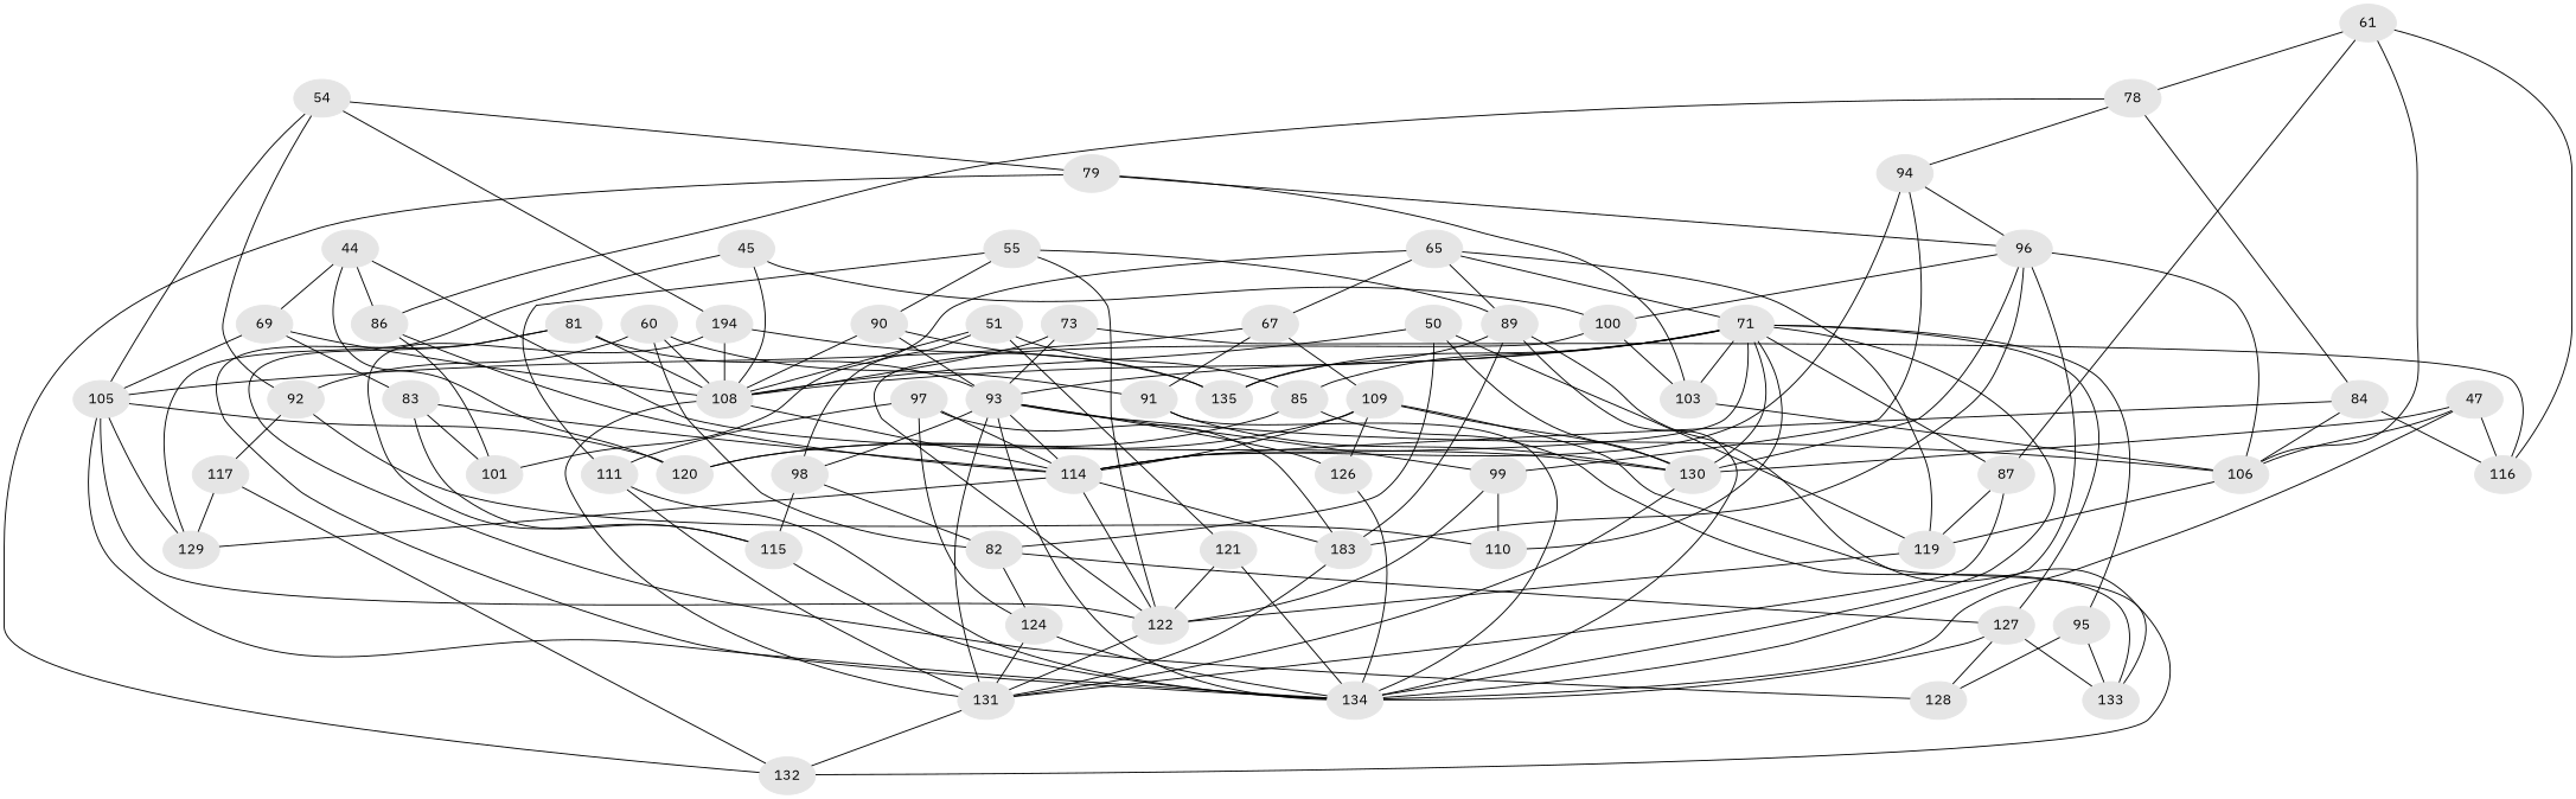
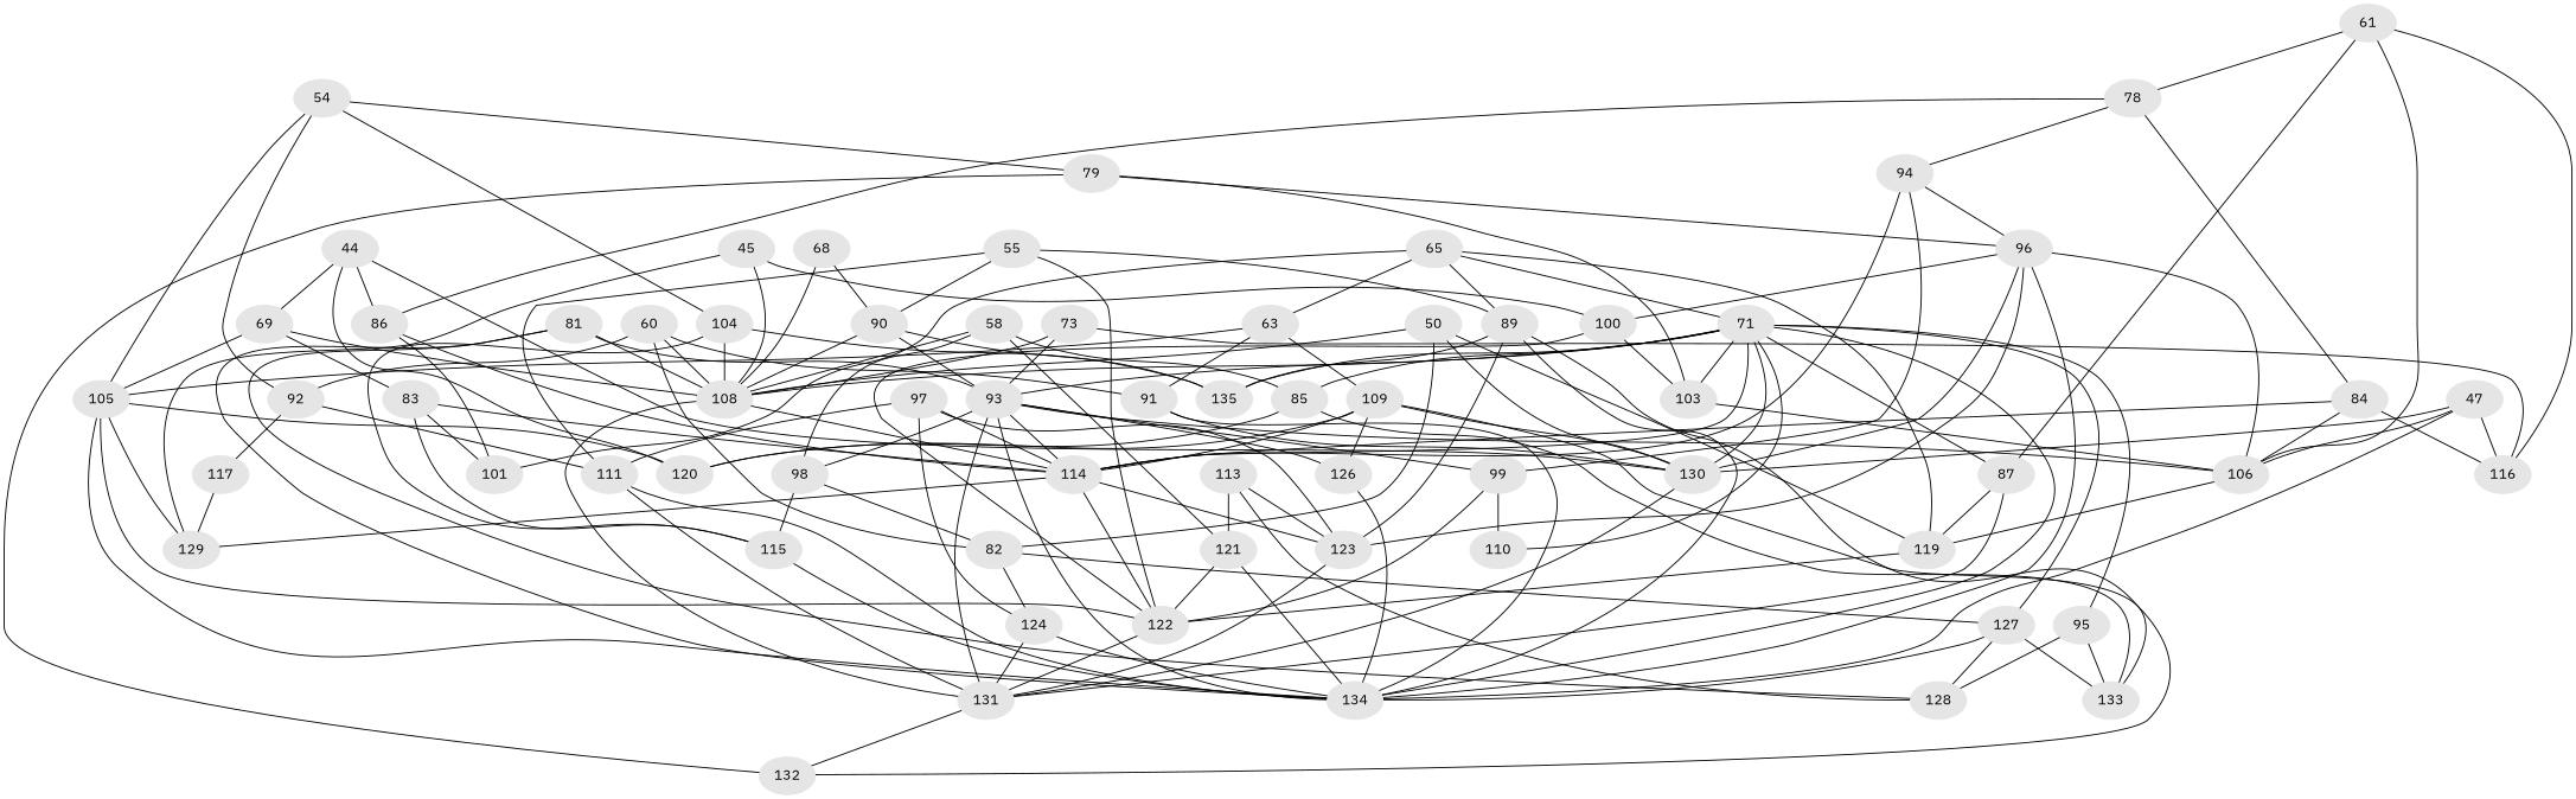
  graph {
    fontname="IBM Plex Sans"
    node [color=gray90 fontname="IBM Plex Sans" style=filled]
    edge [fontname="IBM Plex Sans"]
    44
    69
    86
    120
    130 [super="+12+17"]
    108 [super="+43+59"]
    105 [super="+6+62"]
    83
    101
    114 [super="+18+37+80+112"]
    131 [super="+88"]
    45
    100
    129 [super="+57"]
    122 [super="+66"]
    103
    106 [super="+11+52"]
    119 [super="+63"]
    47
    116
    134 [super="+107+49"]
    50
    82
    127 [super="+35"]
    124
    54
    79
    92
-   104 [super="+77" label=194]
+   104 [super="+77"]
    96 [super="+23+28+53"]
    132
    110
    117
    135
    115
    89 [super="+31"]
    133
-   123 [super="+75+76" label=183]
+   123 [super="+75+76"]
    55
    90 [super="+70"]
    111
    93 [super="+56+74"]
-   58 [label=51]
+   58
    85
    98
    121 [super="+51+118"]
    60
    91
    61
    78
    87 [super="+38"]
    84
    94 [super="+20"]
    65 [super="+34"]
-   67
+   67 [label=63]
    71 [super="+48+33+64"]
    109 [super="+16"]
    95
    126
+   68
    99
    128
    73
    81
    97
+   113
    44 -- 69
    44 -- 86
    44 -- 120
    44 -- 130
    69 -- 108
    69 -- 105
    69 -- 83
    86 -- 101
    86 -- 114
    130 -- 131
    108 -- 114 [weight=3]
    108 -- 131 [weight=2]
    105 -- 120
    105 -- 129 [weight=2]
    105 -- 122
    105 -- 134
    83 -- 101
    83 -- 114
    83 -- 115
    114 -- 129
    114 -- 122 [weight=2]
    114 -- 123
    131 -- 132
    45 -- 108
    45 -- 100
    45 -- 129
    100 -- 122
    100 -- 103
    122 -- 131
    103 -- 106
    106 -- 119
    119 -- 122
    47 -- 130
    47 -- 106
    47 -- 116
    47 -- 134
    50 -- 130
    50 -- 108
    50 -- 119
    50 -- 82
    82 -- 127
    82 -- 124
    127 -- 134
    127 -- 133
    127 -- 128
    124 -- 131
    124 -- 134
    54 -- 105
    54 -- 79
    54 -- 92
    54 -- 104
    79 -- 103
    79 -- 96
    79 -- 132
-   92 -- 110
+   92 -- 111
    92 -- 117
    104 -- 108
    104 -- 135
    104 -- 115
    96 -- 130
    96 -- 100
    96 -- 106 [weight=2]
    96 -- 134 [weight=2]
    96 -- 123 [weight=2]
    117 -- 129 [weight=2]
-   117 -- 132
    115 -- 134
    89 -- 134
    89 -- 135
    89 -- 133
    89 -- 123
    123 -- 131 [weight=2]
    55 -- 122
    55 -- 89
    55 -- 90
    55 -- 111
    90 -- 108
    90 -- 135
    90 -- 93 [weight=2]
    111 -- 131
    111 -- 134
    93 -- 114
    93 -- 131 [weight=3]
    93 -- 106
    93 -- 134
    93 -- 98
    93 -- 126
    93 -- 99
    58 -- 108
    58 -- 85
    58 -- 98
    58 -- 121
    85 -- 120
    85 -- 133
    98 -- 82
    98 -- 115
    121 -- 122 [weight=2]
    121 -- 134 [weight=3]
    60 -- 108
    60 -- 82
    60 -- 92
    60 -- 91
    91 -- 130
    91 -- 134
    61 -- 106
    61 -- 116
    61 -- 78
    61 -- 87
    78 -- 86
    78 -- 84
    78 -- 94
    87 -- 131 [weight=2]
    87 -- 119 [weight=2]
    84 -- 114
    84 -- 106
    84 -- 116
    94 -- 114 [weight=3]
    94 -- 96
    94 -- 99
    65 -- 101 [weight=2]
    65 -- 119
    65 -- 89
    65 -- 67
    65 -- 71
    67 -- 105
    67 -- 91
    67 -- 109
    71 -- 130
    71 -- 108 [weight=3]
    71 -- 114 [weight=2]
    71 -- 103
    71 -- 134 [weight=2]
    71 -- 127 [weight=2]
    71 -- 110
    71 -- 135
    71 -- 93 [weight=3]
    71 -- 85
    71 -- 87
    71 -- 95 [weight=2]
    109 -- 120
    109 -- 130
    109 -- 114
    109 -- 132
    109 -- 126 [weight=2]
    95 -- 133
    95 -- 128
    126 -- 134
+   68 -- 108 [weight=3]
+   68 -- 90
    99 -- 122
    99 -- 110
    73 -- 108
    73 -- 116
    73 -- 93
    81 -- 108
    81 -- 134
    81 -- 93
    81 -- 128
    97 -- 114
    97 -- 124
    97 -- 123
    97 -- 111
+   113 -- 123
+   113 -- 121 [weight=2]
+   113 -- 128
  }
